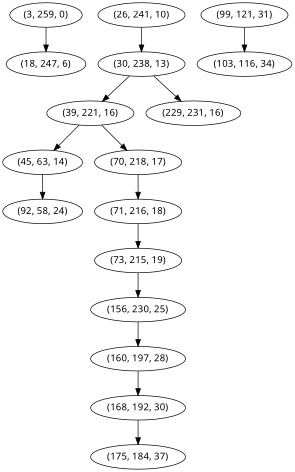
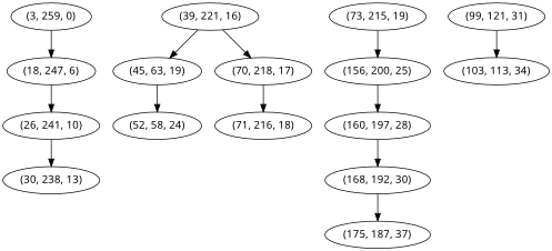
  digraph {
    fontname="Noto Sans"
    node [fontname="Noto Sans"]
    edge [fontname="Noto Sans"]
    "(3, 259, 0)"
    "(18, 247, 6)"
    "(26, 241, 10)"
    "(30, 238, 13)"
    "(39, 221, 16)"
-   "(229, 231, 16)"
-   "(45, 63, 19)" [label="(45, 63, 14)"]
+   "(45, 63, 19)"
    "(70, 218, 17)"
-   "(52, 58, 24)" [label="(92, 58, 24)"]
+   "(52, 58, 24)"
    "(71, 216, 18)"
    "(73, 215, 19)"
-   "(156, 200, 25)" [label="(156, 230, 25)"]
+   "(156, 200, 25)"
    "(160, 197, 28)"
    "(99, 121, 31)"
-   "(103, 116, 34)"
+   "(103, 116, 34)" [label="(103, 113, 34)"]
    "(168, 192, 30)"
-   "(175, 184, 37)"
+   "(175, 184, 37)" [label="(175, 187, 37)"]
    "(3, 259, 0)" -> "(18, 247, 6)"
+   "(18, 247, 6)" -> "(26, 241, 10)"
    "(26, 241, 10)" -> "(30, 238, 13)"
-   "(30, 238, 13)" -> "(39, 221, 16)"
-   "(30, 238, 13)" -> "(229, 231, 16)"
    "(39, 221, 16)" -> "(45, 63, 19)"
    "(39, 221, 16)" -> "(70, 218, 17)"
    "(45, 63, 19)" -> "(52, 58, 24)"
    "(70, 218, 17)" -> "(71, 216, 18)"
-   "(71, 216, 18)" -> "(73, 215, 19)"
    "(73, 215, 19)" -> "(156, 200, 25)"
    "(156, 200, 25)" -> "(160, 197, 28)"
    "(160, 197, 28)" -> "(168, 192, 30)"
    "(99, 121, 31)" -> "(103, 116, 34)"
    "(168, 192, 30)" -> "(175, 184, 37)"
  }
